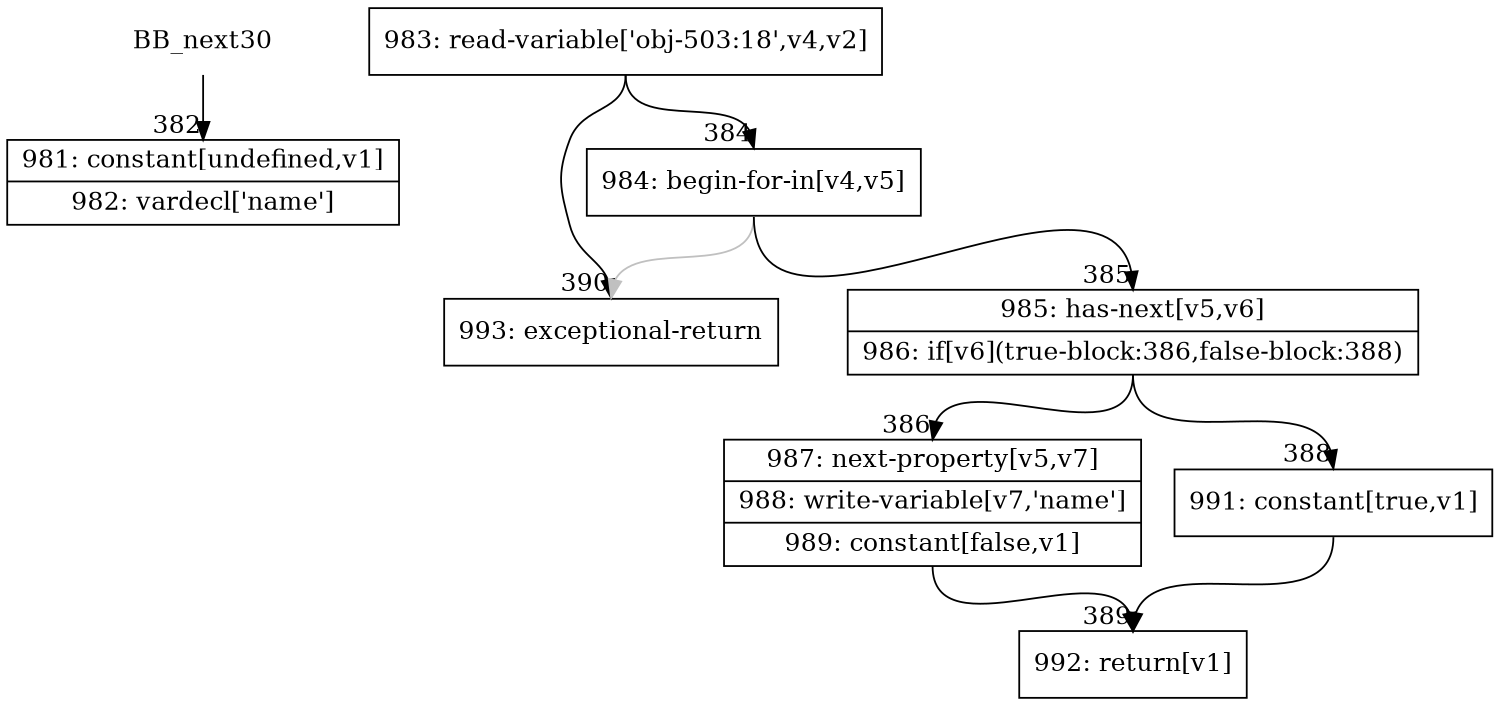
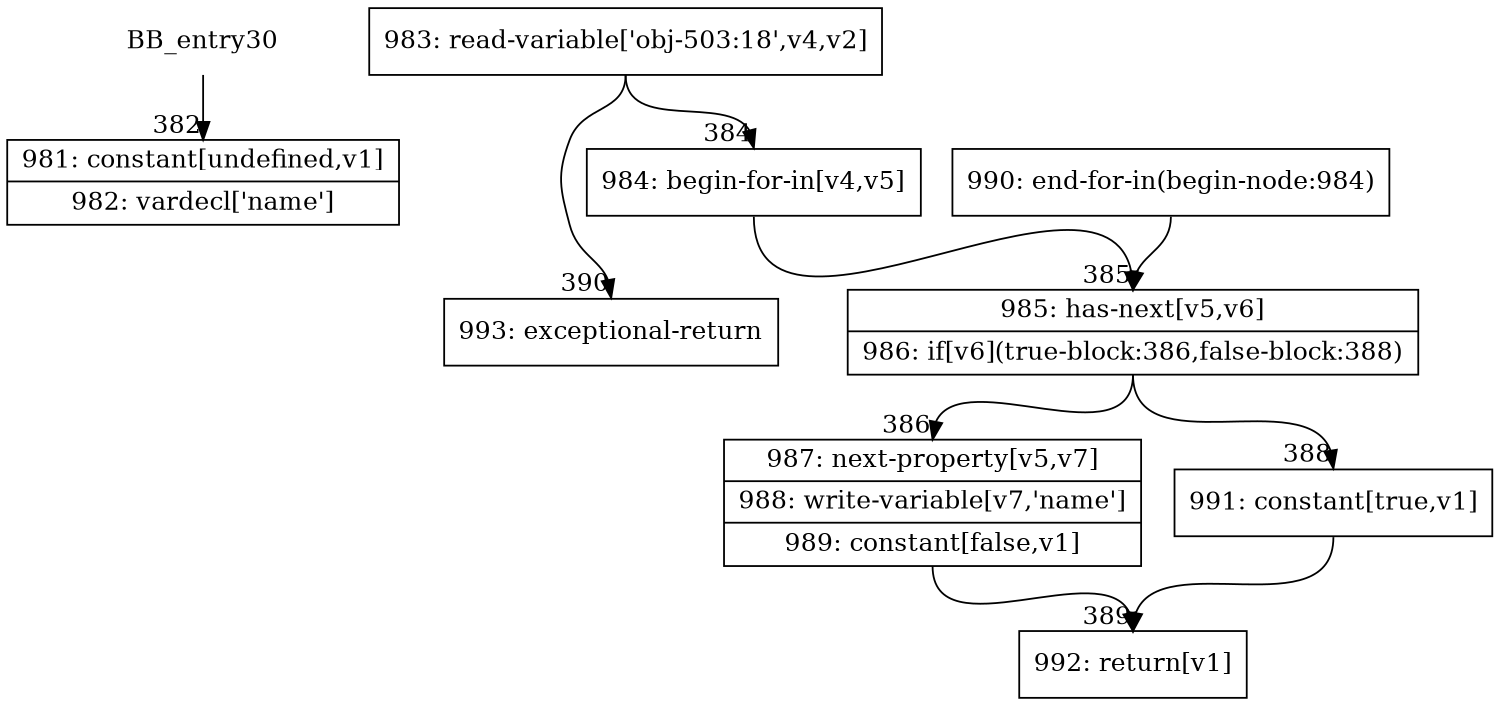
  digraph {
    rankdir=TD
    node [shape=record]
    edge [headport=n tailport=s]
-   BB_entry30 [shape=none label=BB_next30]
+   BB_entry30 [shape=none]
    n2 [label="{981: constant[undefined,v1]|982: vardecl['name']}"]
    n3 [label="{983: read-variable['obj-503:18',v4,v2]}"]
    n4 [label="{984: begin-for-in[v4,v5]}"]
    n5 [label="{993: exceptional-return}"]
    n6 [label="{985: has-next[v5,v6]|986: if[v6](true-block:386,false-block:388)}"]
    n7 [label="{987: next-property[v5,v7]|988: write-variable[v7,'name']|989: constant[false,v1]}"]
    n8 [label="{991: constant[true,v1]}"]
    n9 [label="{992: return[v1]}"]
+   n10 [label="{990: end-for-in(begin-node:984)}"]
    BB_entry30 -> n2 [headlabel="    382"]
    n3 -> n4 [headlabel="      384"]
    n3 -> n5 [color=black headlabel="      390"]
-   n4 -> n5 [color=gray]
    n4 -> n6 [headlabel="      385"]
    n6 -> n7 [headlabel="      386"]
    n6 -> n8 [headlabel="      388"]
    n7 -> n9 [headlabel="      389"]
    n8 -> n9
+   n10 -> n6
  }
